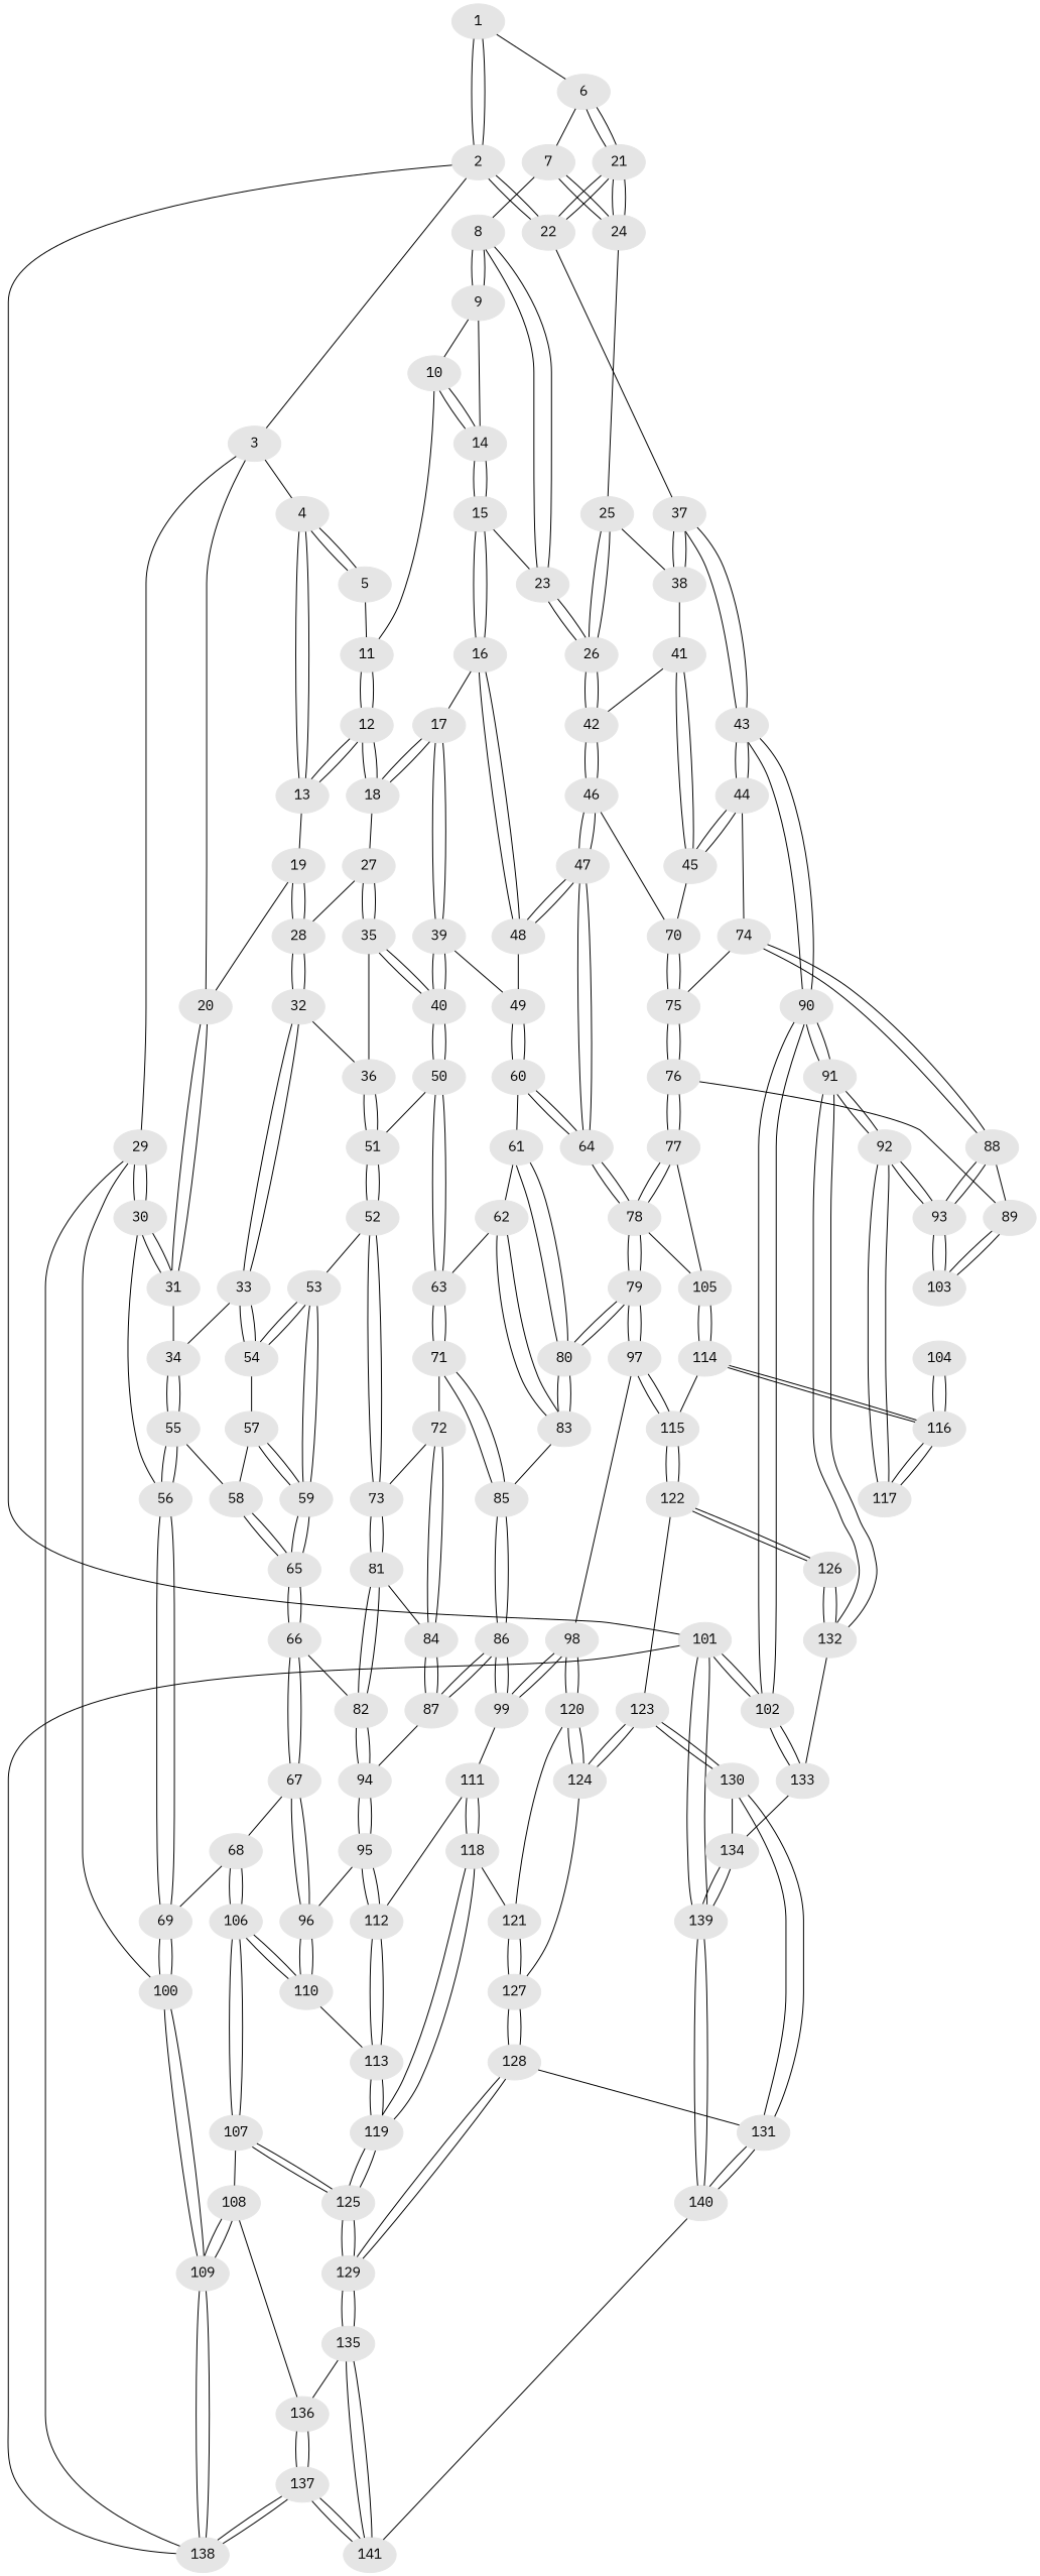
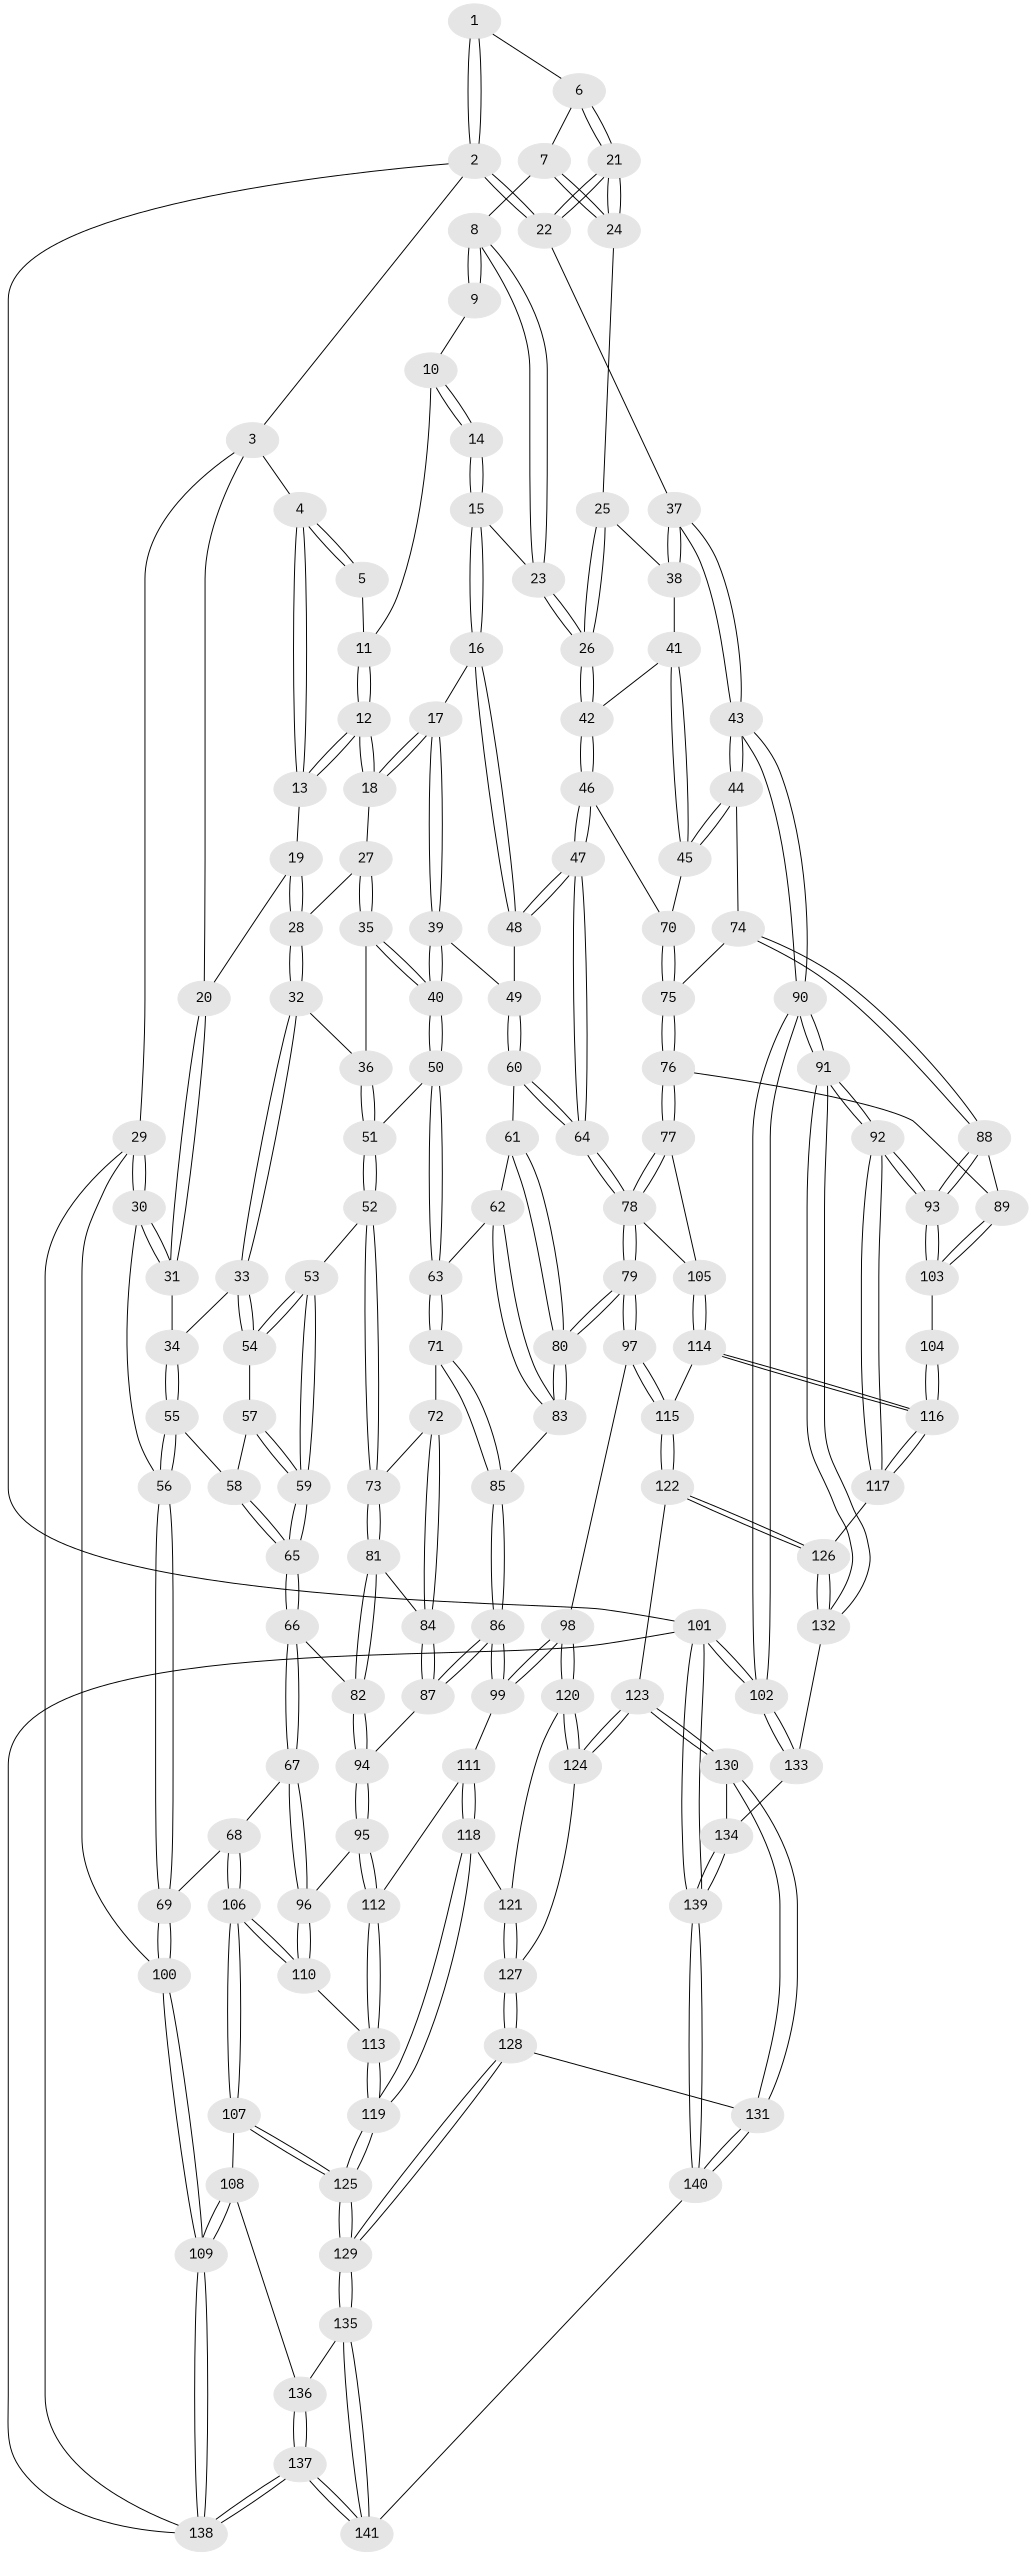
  graph {
    fontname="IBM Plex Mono"
    node [color=gray90 fontname="IBM Plex Mono" style=filled]
    edge [fontname="IBM Plex Mono"]
    1
    2
    6
    3
    22
    101
    7
    21
    4
    20
    29
    37
    138
    102
    139
    5
    13
    31
    30
    100
    11
    19
    12
    8
    24
    9
    23
    25
    10
    14
    26
    15
    18
    27
    28
    16
    17
    48
    39
    49
    40
    35
    32
    34
    38
    43
    42
    41
    46
    36
    33
    56
    109
    69
    55
    54
    51
    57
    58
    50
    52
    44
    90
    45
    60
    63
    70
    47
    74
    91
    75
    88
    64
    78
    61
    71
    53
    73
    59
    81
    65
    66
    62
    80
    83
    85
    72
    105
    79
    67
    82
    68
    96
    94
    106
    110
    107
    76
    84
    86
    87
    89
    93
    77
    103
    114
    97
    98
    115
    95
    99
    111
    104
    92
    132
    133
    117
    126
    112
    113
    120
    122
    121
    124
    118
    140
    134
    116
    108
    125
    136
    129
    137
    119
    123
    127
    128
    130
    131
    135
    141
    1 -- 2
    1 -- 2
    1 -- 6
    2 -- 3
    2 -- 22
    2 -- 22
    2 -- 101
    6 -- 7
    6 -- 21
    6 -- 21
    3 -- 4
    3 -- 20
    3 -- 29
    22 -- 37
    101 -- 138
    101 -- 102
    101 -- 102
    101 -- 139
    101 -- 139
    7 -- 8
    7 -- 24
    7 -- 24
    21 -- 22
    21 -- 22
    21 -- 24
    21 -- 24
    4 -- 5
    4 -- 5
    4 -- 13
    4 -- 13
    20 -- 31
    20 -- 31
    29 -- 138
    29 -- 30
    29 -- 30
    29 -- 100
    37 -- 38
    37 -- 38
    37 -- 43
    37 -- 43
    102 -- 133
    102 -- 133
    139 -- 140
    139 -- 140
    5 -- 11
    13 -- 19
    31 -- 34
    30 -- 31
    30 -- 31
    30 -- 56
    100 -- 109
    100 -- 109
    11 -- 12
    11 -- 12
    19 -- 20
    19 -- 28
    19 -- 28
    12 -- 13
    12 -- 13
    12 -- 18
    12 -- 18
    8 -- 9
    8 -- 9
    8 -- 23
    8 -- 23
    24 -- 25
    9 -- 10
-   9 -- 14
    23 -- 26
    23 -- 26
    25 -- 26
    25 -- 26
    25 -- 38
    10 -- 11
    10 -- 14
    10 -- 14
    14 -- 15
    14 -- 15
    26 -- 42
    26 -- 42
    15 -- 23
    15 -- 16
    15 -- 16
    18 -- 27
    27 -- 28
    27 -- 35
    27 -- 35
    28 -- 32
    28 -- 32
    16 -- 17
    16 -- 48
    16 -- 48
    17 -- 18
    17 -- 18
    17 -- 39
    17 -- 39
    48 -- 49
    39 -- 49
    39 -- 40
    39 -- 40
    49 -- 60
    49 -- 60
    40 -- 50
    40 -- 50
    35 -- 40
    35 -- 40
    35 -- 36
    32 -- 36
    32 -- 33
    32 -- 33
    34 -- 55
    34 -- 55
    38 -- 41
    43 -- 44
    43 -- 44
    43 -- 90
    43 -- 90
    42 -- 46
    42 -- 46
    41 -- 42
    41 -- 45
    41 -- 45
    46 -- 70
    46 -- 47
    46 -- 47
    36 -- 51
    36 -- 51
    33 -- 34
    33 -- 54
    33 -- 54
    56 -- 69
    56 -- 69
    109 -- 138
    109 -- 138
    69 -- 100
    69 -- 100
    55 -- 56
    55 -- 56
    55 -- 58
    54 -- 57
    51 -- 52
    51 -- 52
    57 -- 58
    57 -- 59
    57 -- 59
    58 -- 65
    58 -- 65
    50 -- 51
    50 -- 63
    50 -- 63
    52 -- 53
    52 -- 73
    52 -- 73
    44 -- 45
    44 -- 45
    44 -- 74
    90 -- 102
    90 -- 102
    90 -- 91
    90 -- 91
    45 -- 70
    60 -- 64
    60 -- 64
    60 -- 61
    63 -- 71
    63 -- 71
    70 -- 75
    70 -- 75
    47 -- 48
    47 -- 48
    47 -- 64
    47 -- 64
    74 -- 75
    74 -- 88
    74 -- 88
    91 -- 92
    91 -- 92
    91 -- 132
    91 -- 132
    75 -- 76
    75 -- 76
    88 -- 89
    88 -- 93
    88 -- 93
    64 -- 78
    64 -- 78
    78 -- 105
    78 -- 79
    78 -- 79
    61 -- 62
    61 -- 80
    61 -- 80
    71 -- 85
    71 -- 85
    71 -- 72
    53 -- 54
    53 -- 54
    53 -- 59
    53 -- 59
    73 -- 81
    73 -- 81
    59 -- 65
    59 -- 65
    81 -- 82
    81 -- 82
    81 -- 84
    65 -- 66
    65 -- 66
    66 -- 67
    66 -- 67
    66 -- 82
    62 -- 63
    62 -- 83
    62 -- 83
    80 -- 83
    80 -- 83
    83 -- 85
    85 -- 86
    85 -- 86
    72 -- 73
    72 -- 84
    72 -- 84
    105 -- 114
    105 -- 114
    79 -- 80
    79 -- 80
    79 -- 97
    79 -- 97
    67 -- 68
    67 -- 96
    67 -- 96
    82 -- 94
    82 -- 94
    68 -- 69
    68 -- 106
    68 -- 106
    96 -- 110
    96 -- 110
    94 -- 95
    94 -- 95
    106 -- 110
    106 -- 110
    106 -- 107
    106 -- 107
    110 -- 113
    107 -- 108
    107 -- 125
    107 -- 125
    76 -- 89
    76 -- 77
    76 -- 77
    84 -- 87
    84 -- 87
    86 -- 87
    86 -- 87
    86 -- 99
    86 -- 99
    87 -- 94
    89 -- 103
    89 -- 103
    93 -- 103
    93 -- 103
    77 -- 78
    77 -- 78
    77 -- 105
+   103 -- 104
    114 -- 115
    114 -- 116
    114 -- 116
    97 -- 98
    97 -- 115
    97 -- 115
    98 -- 99
    98 -- 99
    98 -- 120
    98 -- 120
    115 -- 122
    115 -- 122
    95 -- 96
    95 -- 112
    95 -- 112
    99 -- 111
    111 -- 112
    111 -- 118
    111 -- 118
    104 -- 116
    104 -- 116
    92 -- 93
    92 -- 93
    92 -- 117
    92 -- 117
    132 -- 133
    133 -- 134
+   117 -- 126
    126 -- 132
    126 -- 132
    112 -- 113
    112 -- 113
    113 -- 119
    113 -- 119
    120 -- 121
    120 -- 124
    120 -- 124
    122 -- 126
    122 -- 126
    122 -- 123
    121 -- 127
    121 -- 127
    124 -- 127
    118 -- 121
    118 -- 119
    118 -- 119
    140 -- 141
    134 -- 139
    134 -- 139
    116 -- 117
    116 -- 117
    108 -- 109
    108 -- 109
    108 -- 136
    125 -- 129
    125 -- 129
    136 -- 137
    136 -- 137
    129 -- 135
    129 -- 135
    137 -- 138
    137 -- 138
    137 -- 141
    137 -- 141
    119 -- 125
    119 -- 125
    123 -- 124
    123 -- 124
    123 -- 130
    123 -- 130
    127 -- 128
    127 -- 128
    128 -- 129
    128 -- 129
    128 -- 131
    130 -- 134
    130 -- 131
    130 -- 131
    131 -- 140
    131 -- 140
    135 -- 136
    135 -- 141
    135 -- 141
  }
